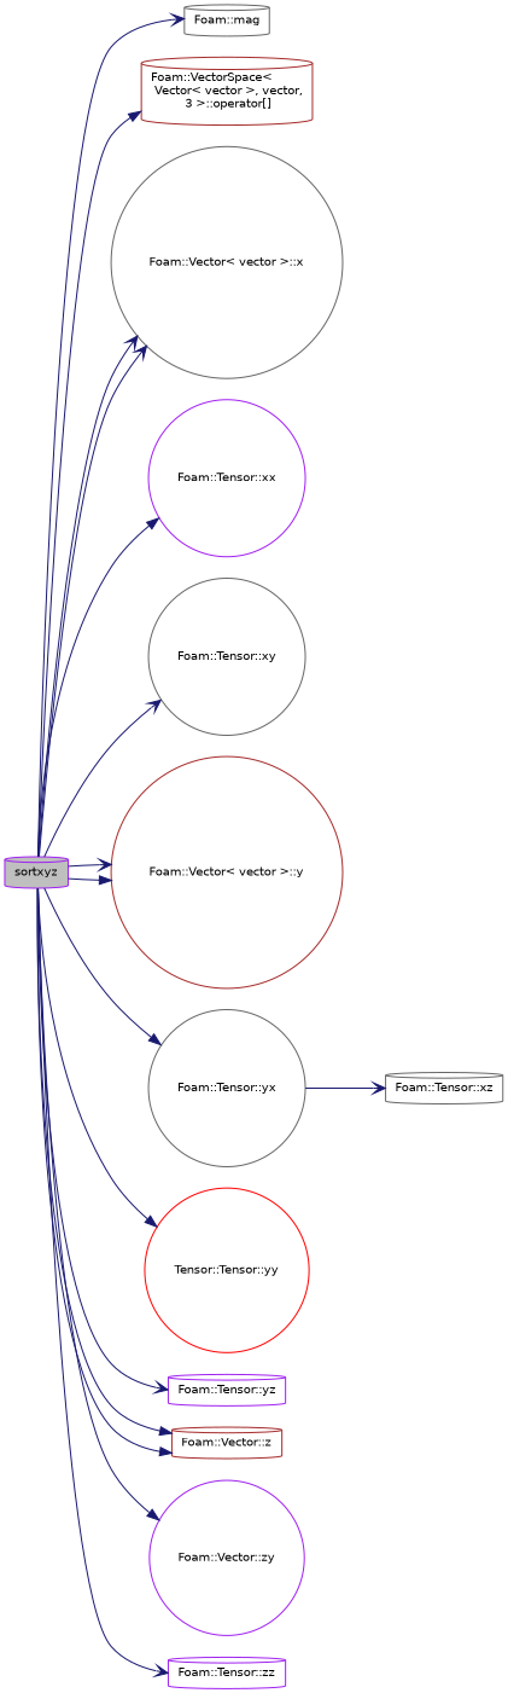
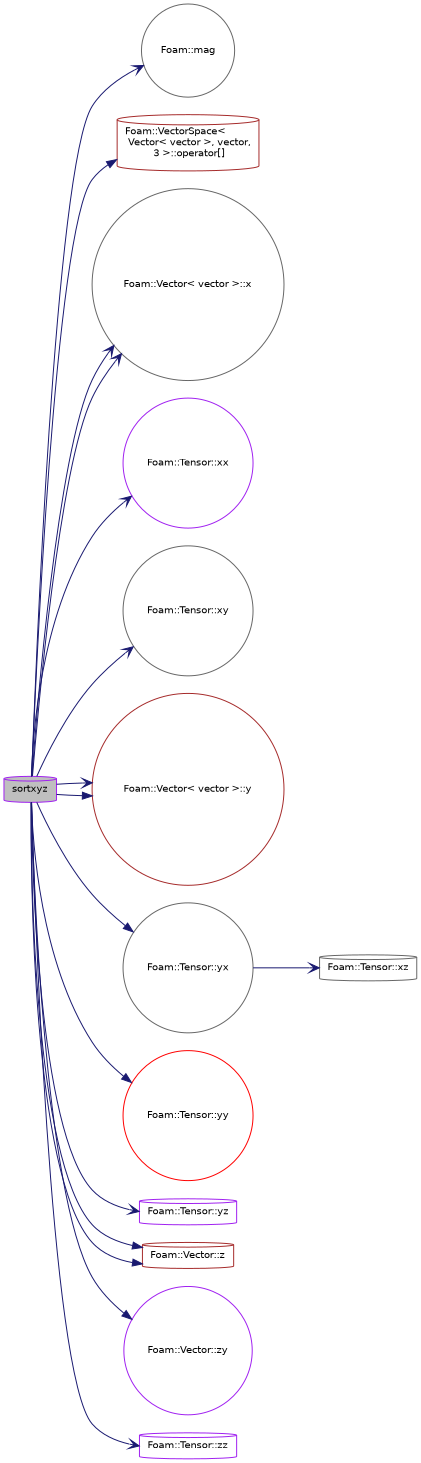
  digraph {
    rankdir=LR
    node [color=purple fontname=Helvetica fontsize=10 shape=circle]
    edge [arrowhead=vee color=midnightblue fontname=Helvetica fontsize=10 labelfontname=Helvetica labelfontsize=10 style=solid]
    n1 [fillcolor=grey75 fontcolor=black height=0.2 label=sortxyz shape=cylinder style=filled width=0.4]
-   n2 [color=gray40 height=0.2 label="Foam::mag" shape=cylinder width=0.4]
+   n2 [color=gray40 height=0.2 label="Foam::mag" width=0.4]
    n3 [color=brown height=0.2 label="Foam::VectorSpace\<\l Vector\< vector \>, vector,\l 3 \>::operator[]" shape=cylinder width=0.4]
    n4 [color=gray40 height=0.2 label="Foam::Vector\< vector \>::x" width=0.4]
    n5 [height=0.2 label="Foam::Tensor::xx" width=0.4]
    n6 [color=gray40 height=0.2 label="Foam::Tensor::xy" width=0.4]
    n7 [color=brown height=0.2 label="Foam::Vector\< vector \>::y" width=0.4]
    n8 [color=gray40 height=0.2 label="Foam::Tensor::yx" width=0.4]
-   n9 [color=red height=0.2 label="Tensor::Tensor::yy" width=0.4]
+   n9 [color=red height=0.2 label="Foam::Tensor::yy" width=0.4]
    n10 [height=0.2 label="Foam::Tensor::yz" shape=cylinder width=0.4]
    n11 [color=brown height=0.2 label="Foam::Vector::z" shape=cylinder width=0.4]
    n12 [height=0.2 label="Foam::Vector::zy" width=0.4]
    n13 [height=0.2 label="Foam::Tensor::zz" shape=cylinder width=0.4]
    n14 [color=gray40 height=0.2 label="Foam::Tensor::xz" shape=cylinder width=0.4]
    n1 -> n2
    n1 -> n3 [arrowhead=normal]
    n1 -> n4
    n1 -> n4
-   n1 -> n5 [arrowhead=normal]
+   n1 -> n5
    n1 -> n6
    n1 -> n7 [arrowhead=normal]
    n1 -> n7
    n1 -> n8 [arrowhead=normal]
    n1 -> n9 [arrowhead=normal]
    n1 -> n10
    n1 -> n11 [arrowhead=normal]
    n1 -> n11 [arrowhead=normal]
    n1 -> n12 [arrowhead=normal]
    n1 -> n13
    n8 -> n14
  }
